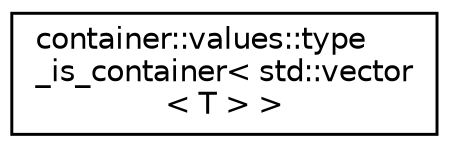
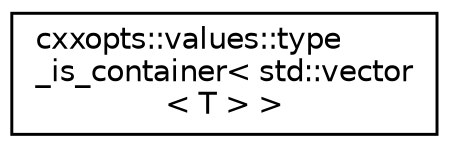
  digraph {
    rankdir=LR
-   n1 [color=black fillcolor=white fontname=Helvetica fontsize=10 height=0.2 label="container::values::type\l_is_container\< std::vector\l\< T \> \>" shape=record style=filled width=0.4]
+   n1 [color=black fillcolor=white fontname=Helvetica fontsize=10 height=0.2 label="cxxopts::values::type\l_is_container\< std::vector\l\< T \> \>" shape=record style=filled width=0.4]
  }
